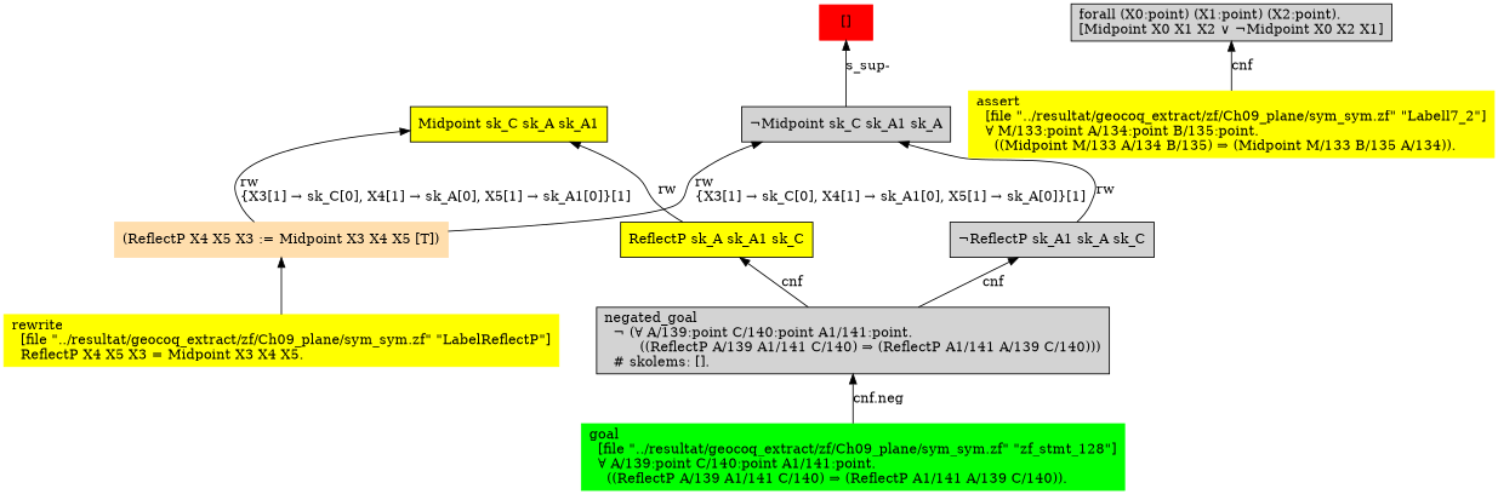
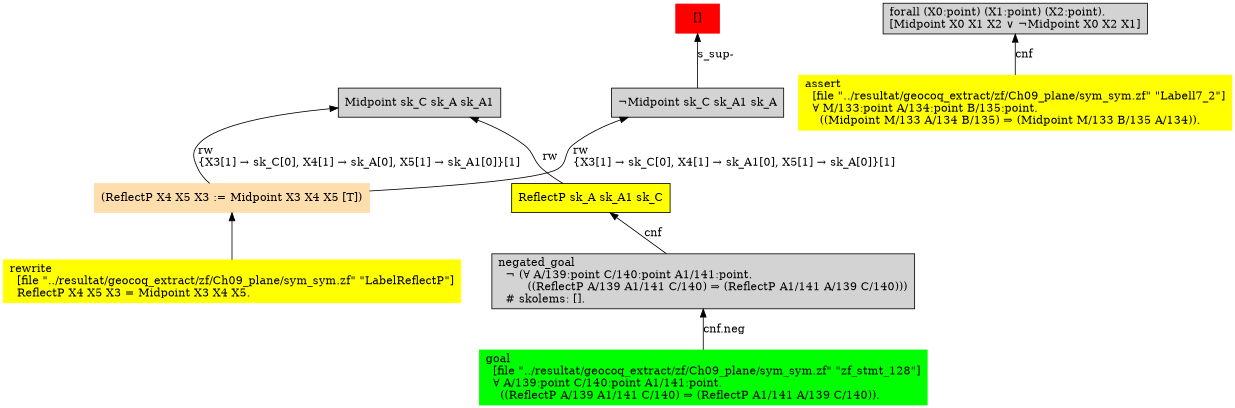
  digraph {
    node [shape=box style=filled]
    edge [dir=back]
    n1 [color=red label="[]"]
    n2 [label="¬Midpoint sk_C sk_A1 sk_A\l"]
    n3 [color=navajowhite label="(ReflectP X4 X5 X3 := Midpoint X3 X4 X5 [T])\l"]
-   n4 [label="¬ReflectP sk_A1 sk_A sk_C\l"]
    n5 [color=yellow label="rewrite\l  [file \"../resultat/geocoq_extract/zf/Ch09_plane/sym_sym.zf\" \"LabelReflectP\"]\l  ReflectP X4 X5 X3 = Midpoint X3 X4 X5.\l"]
    n6 [label="negated_goal\l  ¬ (∀ A/139:point C/140:point A1/141:point.\l        ((ReflectP A/139 A1/141 C/140) ⇒ (ReflectP A1/141 A/139 C/140)))\l  # skolems: [].\l"]
    n7 [color=green label="goal\l  [file \"../resultat/geocoq_extract/zf/Ch09_plane/sym_sym.zf\" \"zf_stmt_128\"]\l  ∀ A/139:point C/140:point A1/141:point.\l    ((ReflectP A/139 A1/141 C/140) ⇒ (ReflectP A1/141 A/139 C/140)).\l"]
    n8 [label="forall (X0:point) (X1:point) (X2:point).\l[Midpoint X0 X1 X2 ∨ ¬Midpoint X0 X2 X1]\l"]
    n9 [color=yellow label="assert\l  [file \"../resultat/geocoq_extract/zf/Ch09_plane/sym_sym.zf\" \"Labell7_2\"]\l  ∀ M/133:point A/134:point B/135:point.\l    ((Midpoint M/133 A/134 B/135) ⇒ (Midpoint M/133 B/135 A/134)).\l"]
-   n10 [label="Midpoint sk_C sk_A sk_A1\l" fillcolor=yellow]
+   n10 [label="Midpoint sk_C sk_A sk_A1\l"]
    n11 [fillcolor=yellow label="ReflectP sk_A sk_A1 sk_C\l"]
    n1 -> n2 [label="s_sup-\l"]
    n2 -> n3 [label="rw\l\{X3[1] → sk_C[0], X4[1] → sk_A1[0], X5[1] → sk_A[0]\}[1]\l"]
-   n2 -> n4 [label=rw]
    n3 -> n5
-   n4 -> n6 [label=cnf]
    n6 -> n7 [label="cnf.neg"]
    n8 -> n9 [label=cnf]
    n10 -> n3 [label="rw\l\{X3[1] → sk_C[0], X4[1] → sk_A[0], X5[1] → sk_A1[0]\}[1]\l"]
    n10 -> n11 [label=rw]
    n11 -> n6 [label=cnf]
  }
